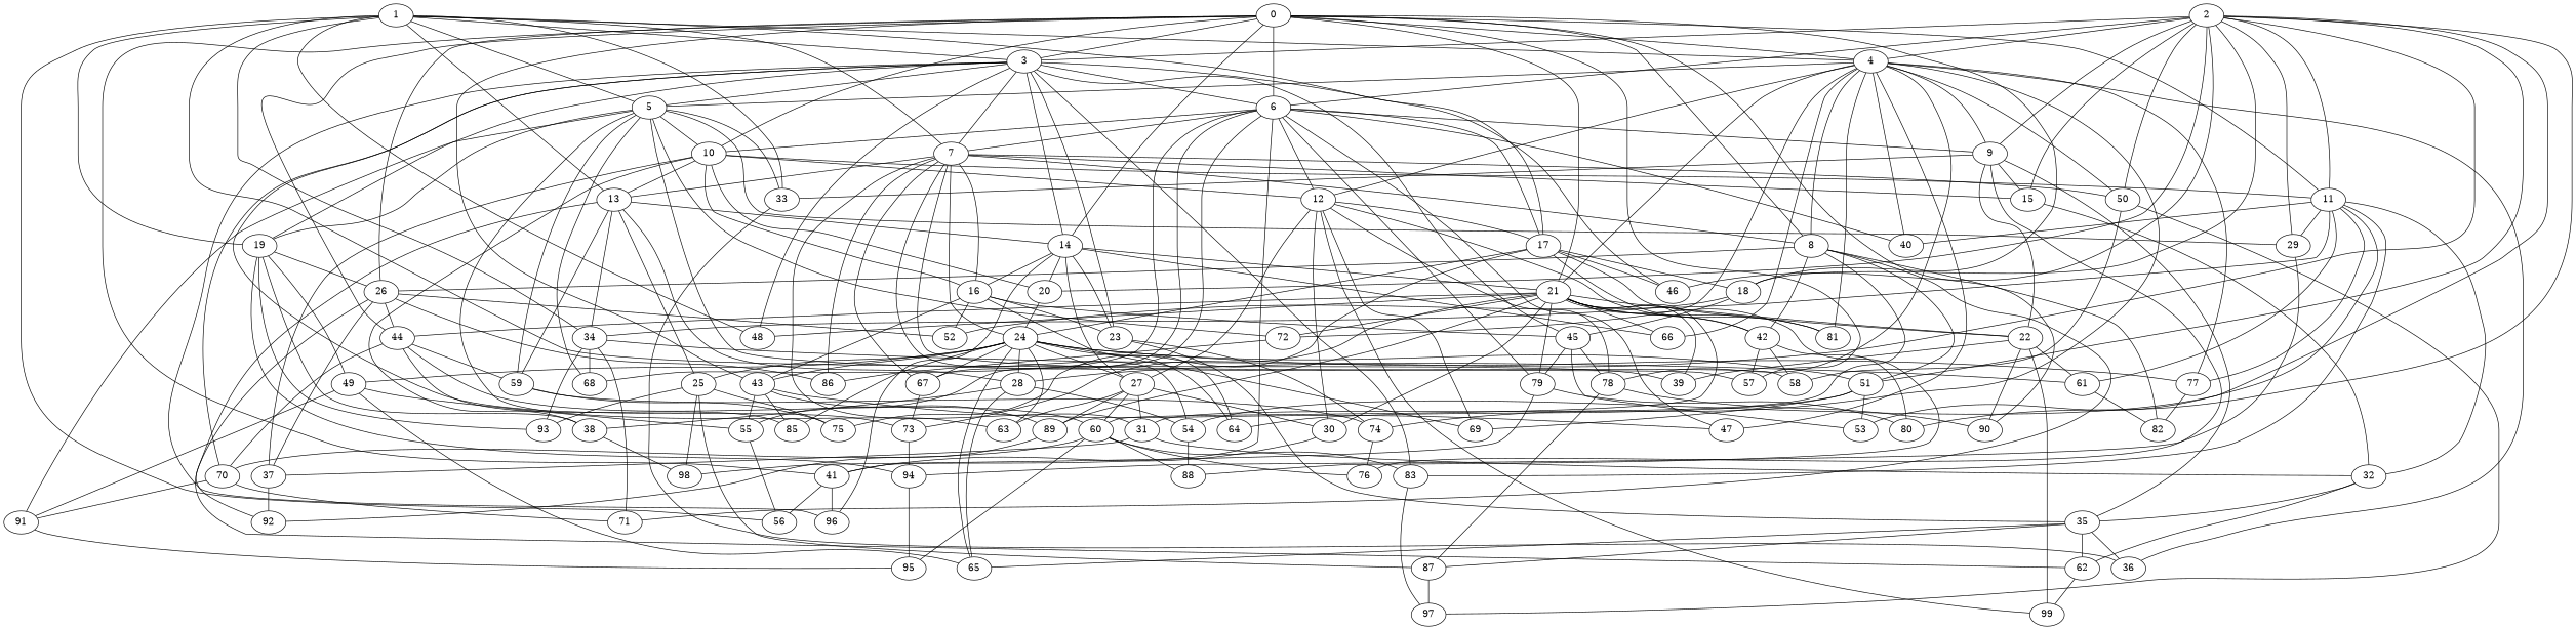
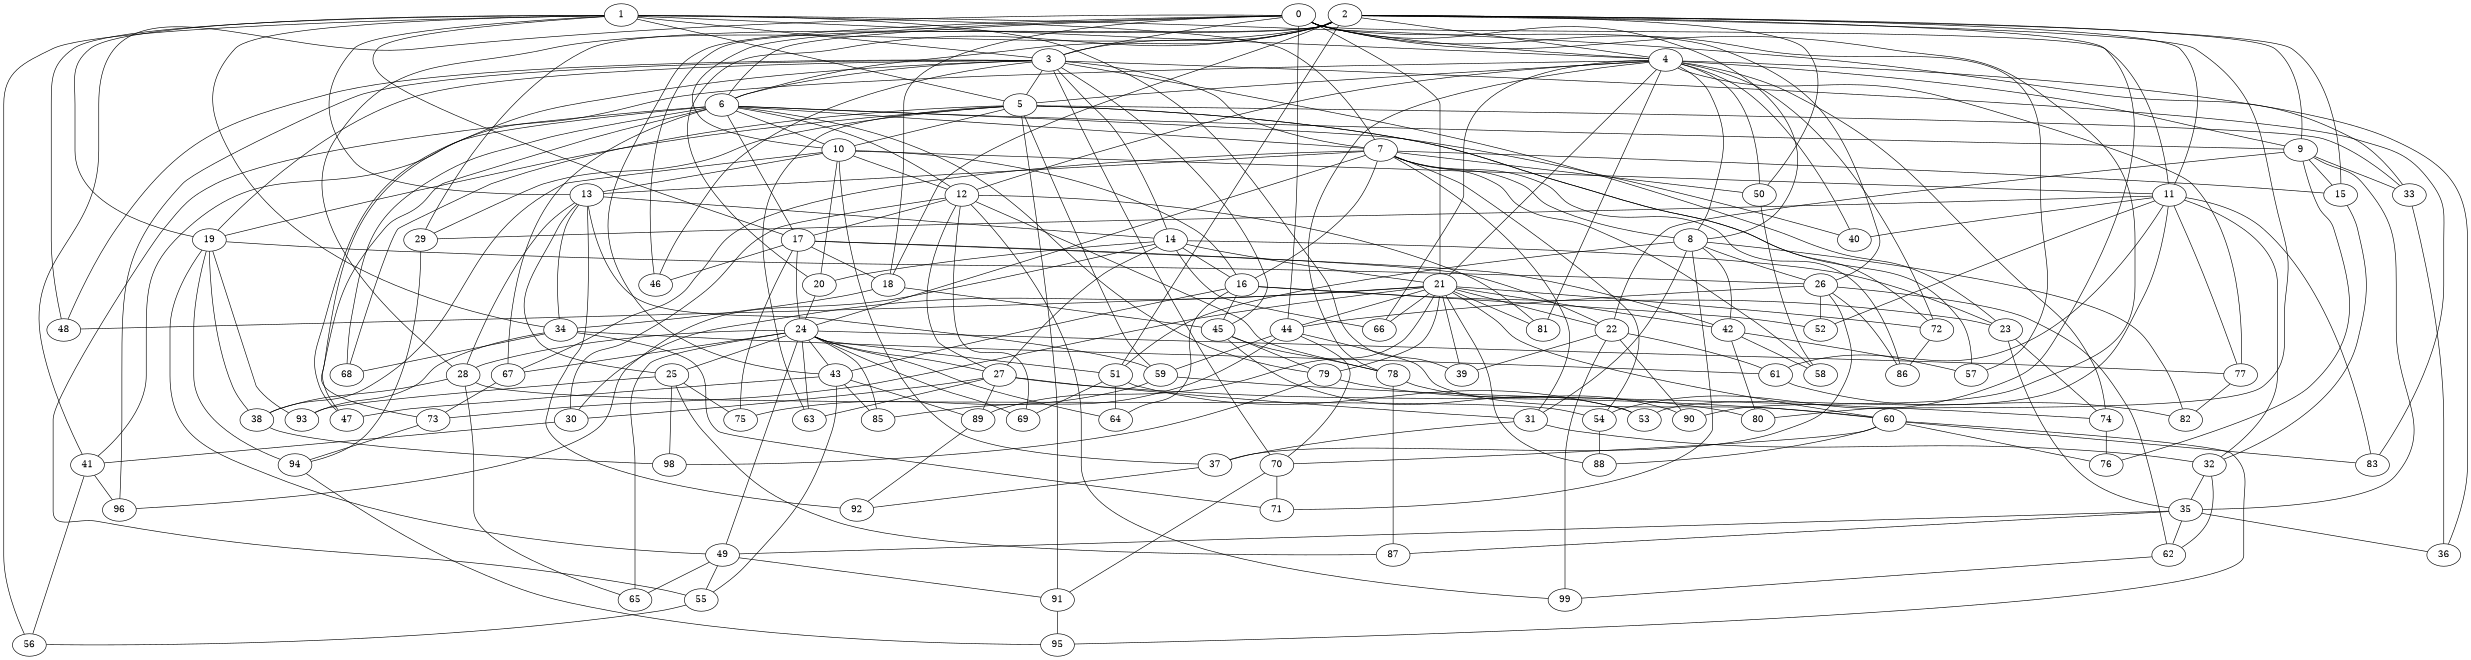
  strict graph {
    edge [is_available=True prob=1.0]
    0
    3
    4
    6
    8
    10
    11
    14
    18
    21
    26
    41
    43
    44
    57
    90
    5
    7
    19
    48
    46
    23
    45
    70
    73
    83
    96
    9
    50
    12
    36
    40
    47
    66
    72
    74
    77
    78
    81
    17
    68
    55
    67
    79
    51
    31
    42
    71
    82
    13
    20
    16
    37
    38
    29
    32
    52
    53
    61
    27
    34
    39
    22
    30
    60
    88
    89
    86
    62
    56
    85
    59
    1
    33
    63
    91
    15
    54
    24
    58
    28
    25
    92
    75
    49
    93
    94
    2
    80
    35
    76
    65
-   97
    69
    64
    99
    87
    98
    95
    0 -- 3 [prob=0.680263417022]
    0 -- 4 [prob=0.664207578234]
    0 -- 6 [prob=0.296291345407]
    0 -- 8 [prob=0.613597213385]
    0 -- 10 [prob=0.743753445504]
    0 -- 11
-   0 -- 14 [prob=0.201013522179]
    0 -- 18 [prob=0.0248930971551]
    0 -- 21 [prob=0.241447400946]
    0 -- 26 [prob=0.85201490969]
    0 -- 41 [prob=0.453957798913]
    0 -- 43 [prob=0.769419292962]
    0 -- 44 [prob=0.773536949351]
    0 -- 57
    0 -- 90 [prob=0.870804354899]
    3 -- 6 [prob=0.74381964695]
    3 -- 14 [prob=0.31242744103]
    3 -- 5 [prob=0.431257427753]
    3 -- 7 [prob=0.0400236075899]
    3 -- 19 [prob=0.999800663991]
    3 -- 48 [prob=0.017879681696]
    3 -- 46 [prob=0.090547081072]
    3 -- 23
    3 -- 45
    3 -- 70
    3 -- 73 [prob=0.0195299480335]
    3 -- 83
    3 -- 96
    4 -- 8 [prob=0.165174830511]
    4 -- 21 [prob=0.941357906753]
    4 -- 5 [prob=0.230174144847]
    4 -- 9 [prob=0.677975834865]
    4 -- 50
    4 -- 12 [prob=0.229531609198]
    4 -- 36 [prob=0.103355489478]
    4 -- 40 [prob=0.143315587234]
    4 -- 47 [prob=0.321497872955]
    4 -- 66 [prob=0.934106617045]
    4 -- 72
    4 -- 74 [prob=0.920874097889]
    4 -- 77 [prob=0.700830833657]
    4 -- 78 [prob=0.94125499849]
    4 -- 81 [prob=0.762539771223]
    6 -- 10 [prob=0.898834514773]
    6 -- 41 [prob=0.86111758774]
    6 -- 7 [prob=0.458737186327]
    6 -- 9 [prob=0.726897994729]
    6 -- 12 [prob=0.609375672881]
    6 -- 40 [prob=0.513248252437]
    6 -- 47
    6 -- 17 [prob=0.216918152771]
    6 -- 68 [prob=0.260780366793]
    6 -- 55 [prob=0.911241921508]
    6 -- 67
    6 -- 79
    8 -- 26 [prob=0.575788709666]
    8 -- 51 [prob=0.39466244736]
    8 -- 31 [prob=0.915689382152]
    8 -- 42 [prob=0.876432891302]
    8 -- 71 [prob=0.886955822741]
    8 -- 82
    10 -- 11 [prob=0.115972868928]
    10 -- 12 [prob=0.71492275587]
    10 -- 13 [prob=0.918297911108]
    10 -- 20 [prob=0.164719645821]
    10 -- 16 [prob=0.89872086916]
    10 -- 37 [prob=0.35175033164]
    10 -- 38
    11 -- 83
    11 -- 40 [prob=0.102395279697]
    11 -- 77 [prob=0.968179859131]
    11 -- 29 [prob=0.108803516015]
    11 -- 32 [prob=0.671916763062]
    11 -- 52 [prob=0.483124819167]
    11 -- 53 [prob=0.617923893667]
    11 -- 61 [prob=0.000911791716846]
    14 -- 21 [prob=0.836657171808]
    14 -- 23
    14 -- 96
    14 -- 66
    14 -- 20
    14 -- 16
    14 -- 27 [prob=0.0864759542871]
    18 -- 45 [prob=0.636709782943]
    18 -- 34 [prob=0.253001952414]
    21 -- 44
    21 -- 48 [prob=0.412447851939]
    21 -- 73 [prob=0.833465432359]
    21 -- 66 [prob=0.729579319793]
    21 -- 72 [prob=0.490738078688]
    21 -- 81 [prob=0.799633691979]
    21 -- 79 [prob=0.355869172142]
    21 -- 42 [prob=0.533226965217]
    21 -- 39 [prob=0.375998013132]
    21 -- 22
    21 -- 30 [prob=0.72334453482]
    21 -- 60 [prob=0.452116706714]
    21 -- 88 [prob=0.553772792366]
    21 -- 89 [prob=0.42837841524]
    26 -- 44 [prob=0.549987606497]
    26 -- 37 [prob=0.719684059532]
    26 -- 52 [prob=0.839066173785]
    26 -- 86 [prob=0.782974747393]
    26 -- 62 [prob=0.952178768616]
    41 -- 96 [prob=0.870703441445]
    41 -- 56 [prob=0.488706677036]
    43 -- 47 [prob=0.940257748888]
    43 -- 55 [prob=0.481243999692]
    43 -- 89 [prob=0.581229389126]
    43 -- 85 [prob=0.936237428116]
    44 -- 70
    44 -- 60 [prob=0.882099303299]
    44 -- 85 [prob=0.581642648723]
    44 -- 59 [prob=0.114403295581]
    5 -- 10 [prob=0.640305833916]
    5 -- 57 [prob=0.0998543221976]
    5 -- 19 [prob=0.573074692755]
    5 -- 72 [prob=0.533156665466]
    5 -- 68
    5 -- 29
    5 -- 59 [prob=0.17498681031]
    5 -- 33 [prob=0.962974532069]
    5 -- 63 [prob=0.309235447703]
    5 -- 91 [prob=0.132768257119]
    7 -- 8 [prob=0.0956545700777]
    7 -- 50 [prob=0.906339532028]
    7 -- 67 [prob=0.900272045533]
    7 -- 31
    7 -- 13 [prob=0.972019121615]
    7 -- 16 [prob=0.875135094833]
    7 -- 86
    7 -- 15 [prob=0.620929369974]
    7 -- 54 [prob=0.92094360613]
    7 -- 24 [prob=0.321181749121]
    7 -- 58 [prob=0.981117797755]
    19 -- 26 [prob=0.549287302008]
    19 -- 38 [prob=0.681210518955]
    19 -- 49 [prob=0.398825800545]
    19 -- 93 [prob=0.559837132287]
    19 -- 94 [prob=0.242049829725]
    23 -- 74 [prob=0.0492805234807]
    23 -- 35
    45 -- 78 [prob=0.494618478282]
    45 -- 79 [prob=0.907191740982]
    45 -- 53 [prob=0.0339118925269]
    70 -- 71 [prob=0.614652677727]
    70 -- 91 [prob=0.286106837955]
    73 -- 94 [prob=0.359018972699]
-   83 -- 97
    9 -- 22 [prob=0.402784785239]
    9 -- 33 [prob=0.668405727548]
    9 -- 15 [prob=0.0363387455419]
    9 -- 35 [prob=0.0770601467211]
    9 -- 76
    50 -- 58 [prob=0.624636515718]
-   50 -- 97 [prob=0.740152608322]
    12 -- 78
    12 -- 81 [prob=0.745923942325]
    12 -- 17 [prob=0.980876664287]
    12 -- 27
    12 -- 30 [prob=0.507023351418]
    12 -- 69 [prob=0.235127085178]
    12 -- 99
    72 -- 86
    74 -- 76 [prob=0.0399628304836]
    77 -- 82 [prob=0.432501232175]
    78 -- 90
    78 -- 87 [prob=0.251973696024]
    17 -- 18 [prob=0.042882732011]
    17 -- 46 [prob=0.059086172902]
    17 -- 42
    17 -- 22 [prob=0.290137790874]
    17 -- 24 [prob=0.297052852449]
    17 -- 75
    55 -- 56
    67 -- 73 [prob=0.264171464852]
    79 -- 80 [prob=0.474845048059]
    79 -- 98 [prob=0.767229731544]
    51 -- 53
    51 -- 69 [prob=0.0839466578198]
    51 -- 64
    31 -- 37 [prob=0.370099768488]
    31 -- 32 [prob=0.333747142017]
    42 -- 57 [prob=0.539006293341]
    42 -- 58 [prob=0.69011460474]
    42 -- 80 [prob=0.17418024553]
    13 -- 14 [prob=0.335349742506]
    13 -- 34 [prob=0.731591773236]
    13 -- 59 [prob=0.653793429584]
    13 -- 28 [prob=0.266342276613]
    13 -- 25 [prob=0.283674876634]
    13 -- 92 [prob=0.821369614678]
    20 -- 24 [prob=0.648372380305]
    16 -- 43 [prob=0.147383952283]
    16 -- 23 [prob=0.871555321478]
    16 -- 45 [prob=0.567737651356]
    16 -- 52 [prob=0.564973139888]
    16 -- 64
    37 -- 92
    38 -- 98 [prob=0.408741803182]
    29 -- 94 [prob=0.736094669472]
    32 -- 62
    32 -- 35
    61 -- 82 [prob=0.405492617413]
    27 -- 31 [prob=0.900275639188]
    27 -- 30 [prob=0.962761171073]
    27 -- 60
    27 -- 89
    27 -- 63 [prob=0.978479386942]
    34 -- 68
    34 -- 71 [prob=0.0274493238891]
    34 -- 61 [prob=0.771264049429]
    34 -- 93 [prob=0.813986619529]
    22 -- 90 [prob=0.507638350102]
    22 -- 61 [prob=0.589635077674]
    22 -- 39 [prob=0.394182790281]
    22 -- 99 [prob=0.91466161623]
    30 -- 41 [prob=0.314181264127]
    60 -- 70
    60 -- 83 [prob=0.669375762089]
    60 -- 88
    60 -- 76 [prob=0.71837443932]
    60 -- 95 [prob=0.536979408981]
    89 -- 92 [prob=0.482635280028]
    62 -- 99 [prob=0.552243370563]
    59 -- 74 [prob=0.539765104783]
    59 -- 75 [prob=0.510233227038]
    1 -- 3 [prob=0.463379065783]
    1 -- 4
    1 -- 5 [prob=0.0309982845106]
    1 -- 7 [prob=0.610646467766]
    1 -- 19 [prob=0.777137360653]
    1 -- 48 [prob=0.025058763148]
    1 -- 17 [prob=0.030986374005]
    1 -- 13
    1 -- 34 [prob=0.433945501235]
    1 -- 39 [prob=0.0450953175723]
    1 -- 56 [prob=0.805321014151]
    1 -- 33 [prob=0.125178306068]
    33 -- 36
    91 -- 95 [prob=0.445600717008]
    15 -- 32 [prob=0.803148374719]
    54 -- 88
    24 -- 43 [prob=0.53458375155]
    24 -- 77 [prob=0.356692338656]
    24 -- 67 [prob=0.355738024263]
    24 -- 51 [prob=0.113532656676]
    24 -- 27
    24 -- 85 [prob=0.20639155924]
    24 -- 63 [prob=0.131433697077]
    24 -- 28 [prob=0.126188229919]
    24 -- 25 [prob=0.295809527939]
    24 -- 49 [prob=0.457722945093]
    24 -- 65 [prob=0.776912933779]
    24 -- 69 [prob=0.372019941445]
    24 -- 64
    28 -- 38 [prob=0.0718593225252]
    28 -- 54
    28 -- 65
    25 -- 75 [prob=0.0741647730107]
    25 -- 93 [prob=0.530350952623]
    25 -- 87 [prob=0.974759836994]
    25 -- 98
    49 -- 55
    49 -- 91 [prob=0.749390826648]
    49 -- 65 [prob=0.665902682072]
    94 -- 95 [prob=0.8824198795]
    2 -- 3 [prob=0.270228002243]
    2 -- 4
    2 -- 6 [prob=0.990981641192]
    2 -- 11 [prob=0.212953362519]
    2 -- 18
    2 -- 46
    2 -- 9 [prob=0.185684640079]
    2 -- 50 [prob=0.297910417855]
    2 -- 51
    2 -- 20 [prob=0.322989586699]
    2 -- 29 [prob=0.477845282401]
    2 -- 15 [prob=0.883917883906]
    2 -- 54 [prob=0.822335275069]
    2 -- 28 [prob=0.414515946109]
    2 -- 80 [prob=0.151708871297]
    35 -- 36 [prob=0.154996274609]
    35 -- 62 [prob=0.833283261857]
-   35 -- 65 [prob=0.343762859774]
+   35 -- 49 [prob=0.343762859774]
    35 -- 87 [prob=0.41537979605]
-   87 -- 97 [prob=0.437422901196]
  }
